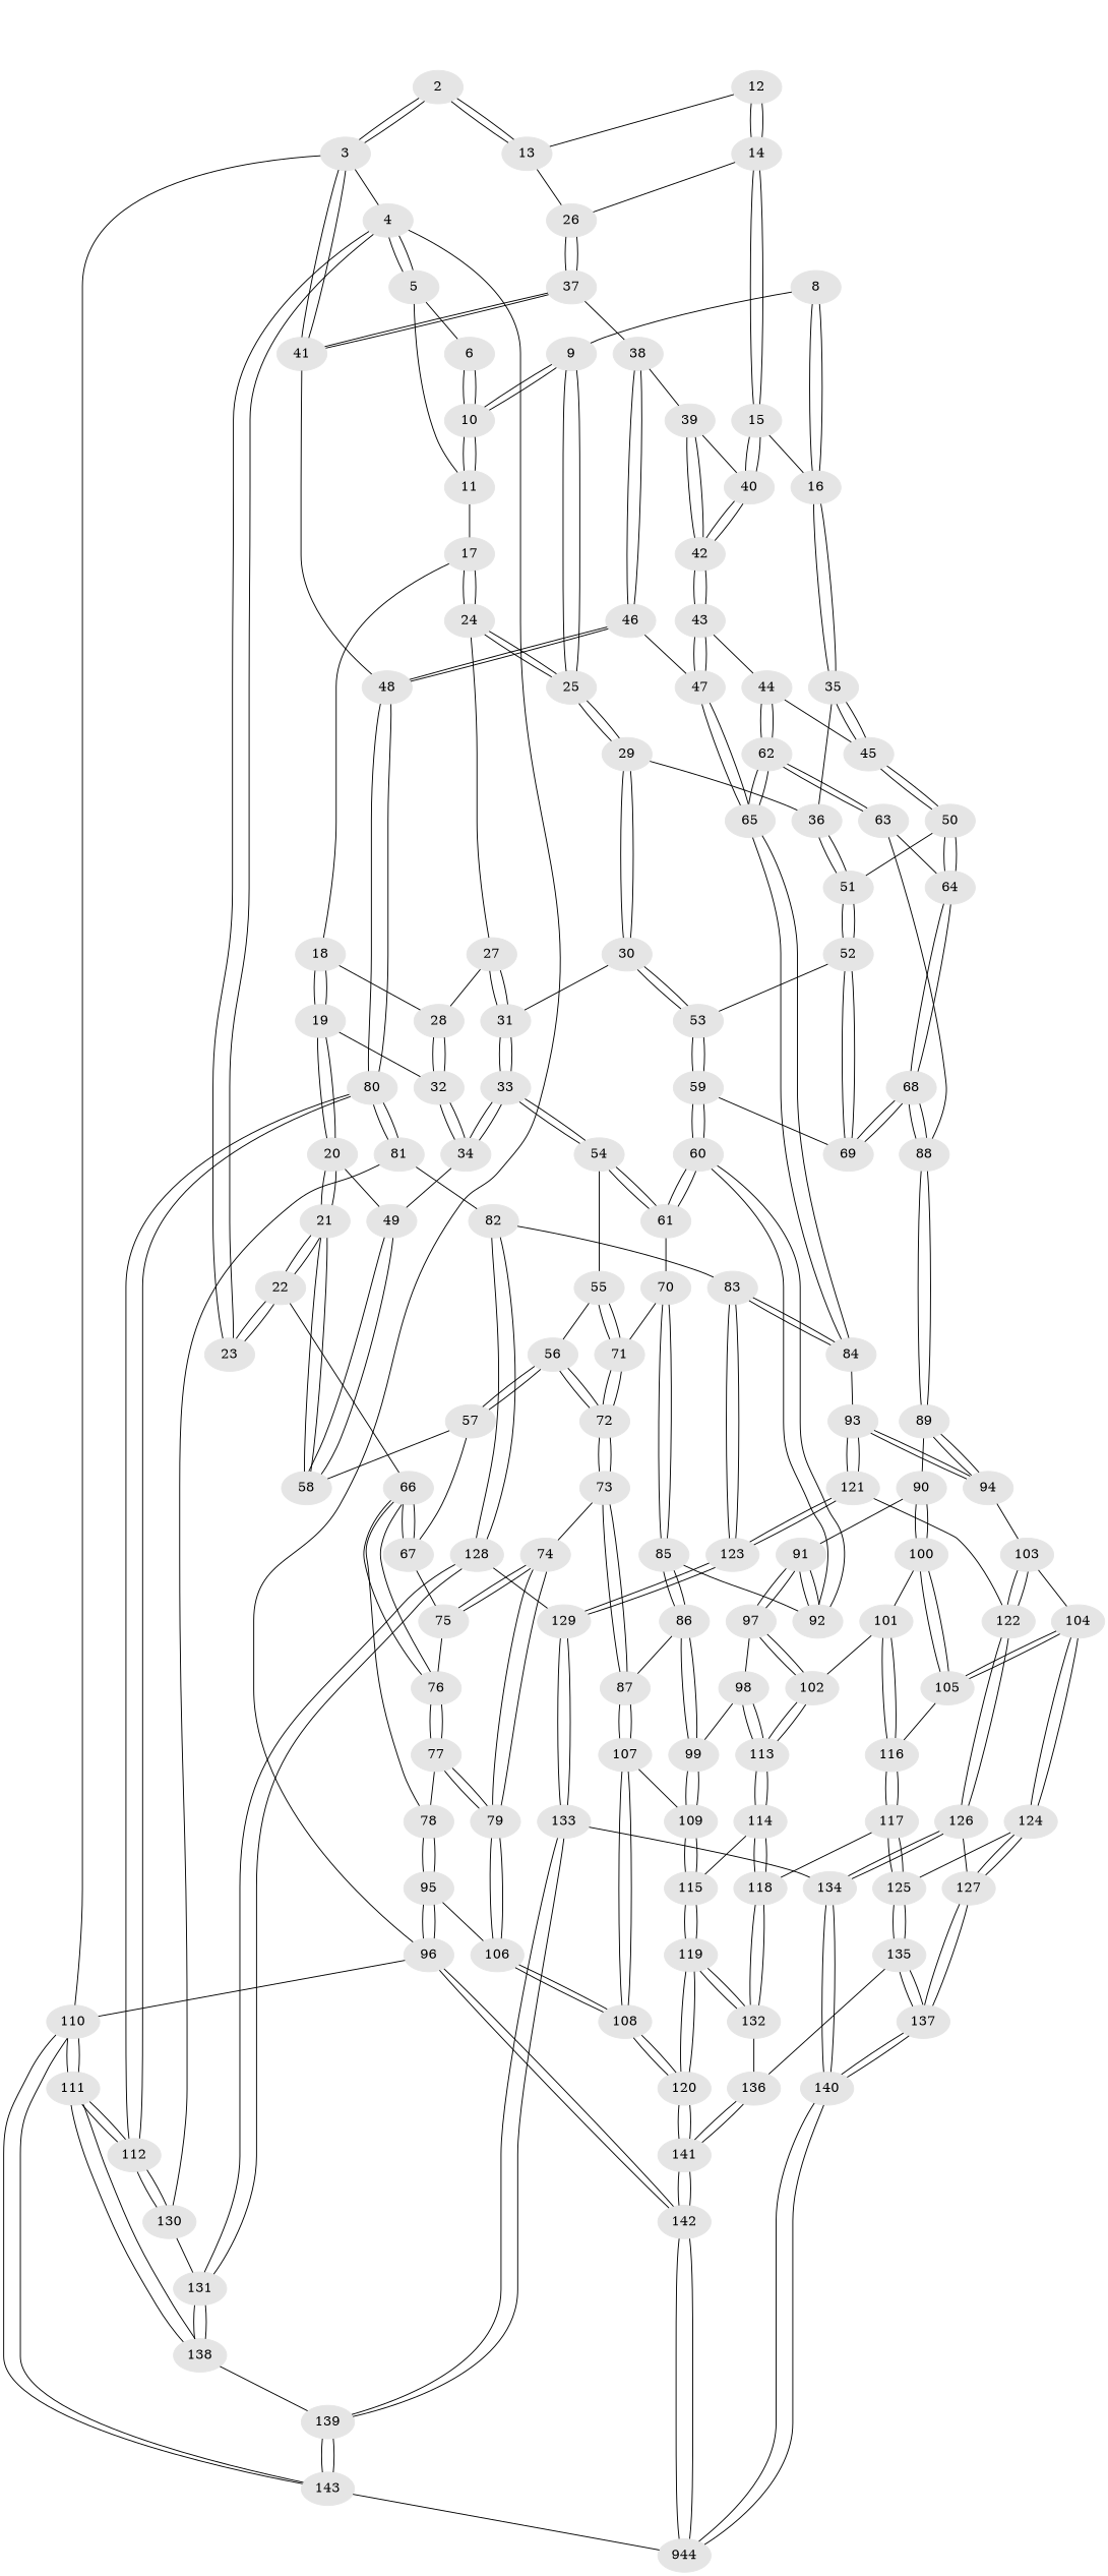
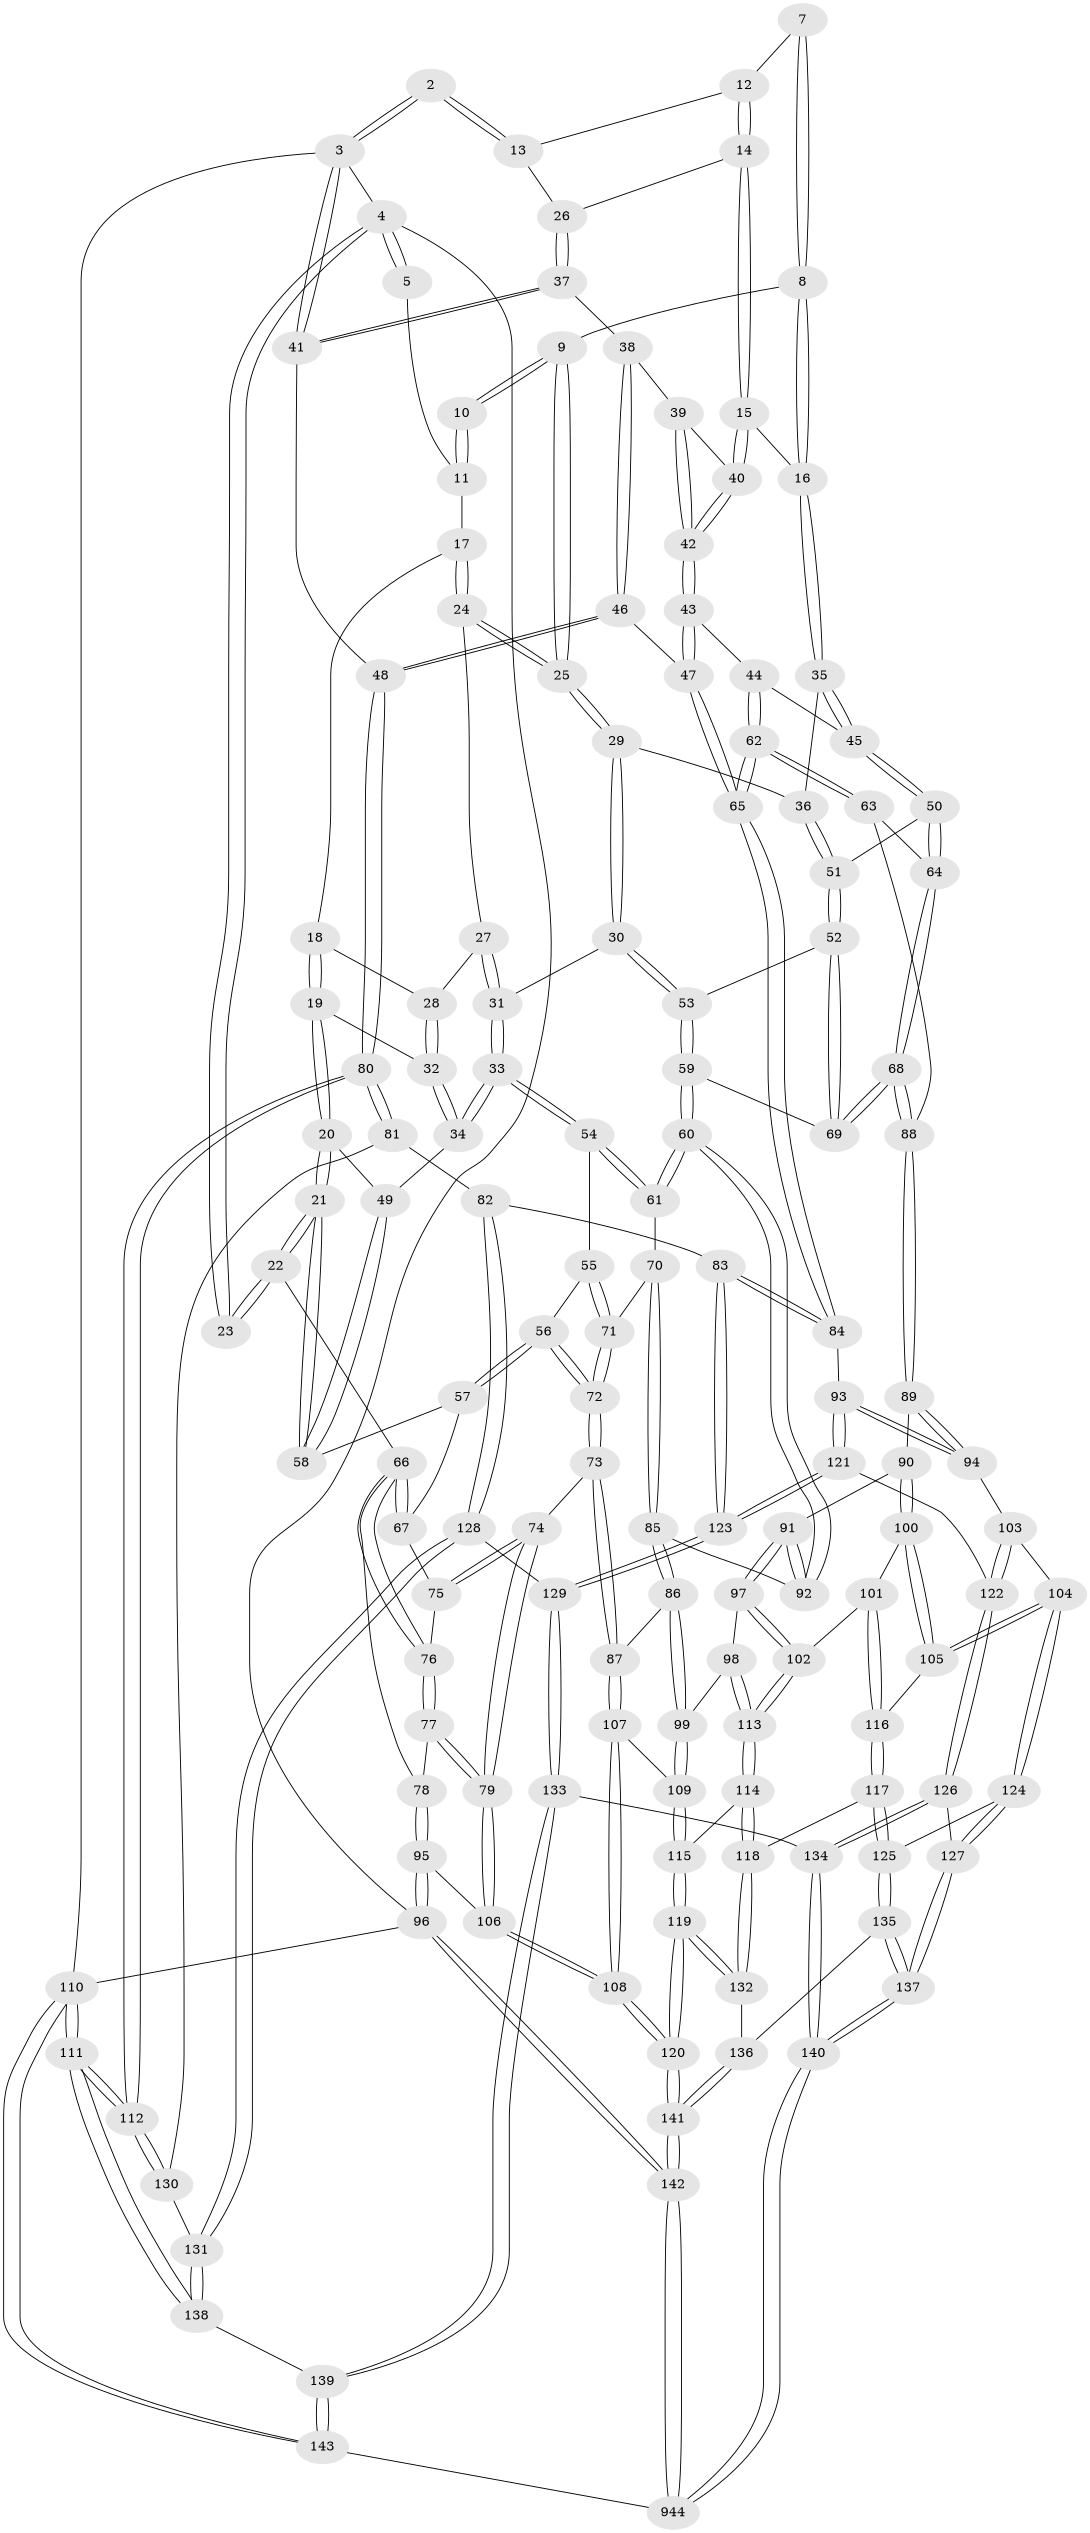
  graph {
    node [color=gray90 style=filled]
    2
    3
    13
+   7
    8
    12
    4
    41
    110
    26
    5
    23
    96
    48
    111
    143
-   6
    11
    142
    10
    17
    9
    16
    14
    25
    35
    29
    18
    24
    15
    37
    40
    42
    36
    45
    19
    28
    27
    20
    32
    21
    49
    34
    22
    58
    66
    78
    67
    76
    95
    31
    30
    38
    33
    53
    51
    59
    54
    55
    61
    50
    52
    39
    46
    47
    43
    80
    44
    62
    65
    63
    64
    84
    81
    112
    68
    69
    60
    56
    71
    70
    57
    72
    73
    75
    92
    85
    88
    89
    93
    77
    86
    74
    87
    79
    107
    106
    108
    82
    130
    83
    128
    131
    123
    129
    94
    121
    99
    109
    90
    91
    100
    103
    97
    101
    105
    98
    102
    122
    104
    n121 [label=944]
    113
    114
    115
    116
    117
    124
    126
    125
    127
    120
    141
    119
    138
    139
    118
    132
    135
    136
    134
    133
    137
    140
    2 -- 3
    2 -- 3
    2 -- 13
    2 -- 13
    3 -- 4
    3 -- 41
    3 -- 41
    3 -- 110
    13 -- 26
+   7 -- 8
+   7 -- 8
+   7 -- 12
    8 -- 9
    8 -- 16
    8 -- 16
    12 -- 13
    12 -- 14
    12 -- 14
    4 -- 5
    4 -- 5
    4 -- 23
    4 -- 23
    4 -- 96
    41 -- 48
    110 -- 111
    110 -- 111
    110 -- 143
    110 -- 143
    26 -- 37
    26 -- 37
-   5 -- 6
    5 -- 11
    96 -- 110
    96 -- 142
    96 -- 142
    48 -- 80
    48 -- 80
    111 -- 112
    111 -- 112
    111 -- 138
    111 -- 138
    143 -- n121
-   6 -- 10
-   6 -- 10
    11 -- 17
    142 -- n121
    142 -- n121
    10 -- 11
    10 -- 11
    17 -- 18
    17 -- 24
    17 -- 24
    9 -- 10
    9 -- 10
    9 -- 25
    9 -- 25
    16 -- 35
    16 -- 35
    14 -- 26
    14 -- 15
    14 -- 15
    25 -- 29
    25 -- 29
    35 -- 36
    35 -- 45
    35 -- 45
    29 -- 36
    29 -- 30
    29 -- 30
    18 -- 19
    18 -- 19
    18 -- 28
    24 -- 25
    24 -- 25
    24 -- 27
    15 -- 16
    15 -- 40
    15 -- 40
    37 -- 41
    37 -- 41
    37 -- 38
    40 -- 42
    40 -- 42
    42 -- 43
    42 -- 43
    36 -- 51
    36 -- 51
    45 -- 50
    45 -- 50
    19 -- 20
    19 -- 20
    19 -- 32
    28 -- 32
    28 -- 32
    27 -- 28
    27 -- 31
    27 -- 31
    20 -- 21
    20 -- 21
    20 -- 49
    32 -- 34
    32 -- 34
    21 -- 22
    21 -- 22
    21 -- 58
    21 -- 58
    49 -- 58
    49 -- 58
    34 -- 49
    22 -- 23
    22 -- 23
    22 -- 66
    66 -- 78
    66 -- 67
    66 -- 67
    66 -- 76
    66 -- 76
    78 -- 95
    78 -- 95
    67 -- 75
    76 -- 77
    76 -- 77
    95 -- 96
    95 -- 96
    95 -- 106
    31 -- 33
    31 -- 33
    30 -- 31
    30 -- 53
    30 -- 53
    38 -- 39
    38 -- 46
    38 -- 46
    33 -- 34
    33 -- 34
    33 -- 54
    33 -- 54
    53 -- 59
    53 -- 59
    51 -- 52
    51 -- 52
    59 -- 69
    59 -- 60
    59 -- 60
    54 -- 55
    54 -- 61
    54 -- 61
    55 -- 56
    55 -- 71
    55 -- 71
    61 -- 70
    50 -- 51
    50 -- 64
    50 -- 64
    52 -- 53
    52 -- 69
    52 -- 69
    39 -- 40
    39 -- 42
    39 -- 42
    46 -- 48
    46 -- 48
    46 -- 47
    47 -- 65
    47 -- 65
    43 -- 47
    43 -- 47
    43 -- 44
    80 -- 81
    80 -- 81
    80 -- 112
    80 -- 112
    44 -- 45
    44 -- 62
    44 -- 62
    62 -- 65
    62 -- 65
    62 -- 63
    62 -- 63
    65 -- 84
    65 -- 84
    63 -- 64
    63 -- 88
    64 -- 68
    64 -- 68
    84 -- 93
    81 -- 82
    81 -- 130
    112 -- 130
    112 -- 130
    68 -- 69
    68 -- 69
    68 -- 88
    68 -- 88
    60 -- 61
    60 -- 61
    60 -- 92
    60 -- 92
    56 -- 57
    56 -- 57
    56 -- 72
    56 -- 72
    71 -- 72
    71 -- 72
    70 -- 71
    70 -- 85
    70 -- 85
    57 -- 58
    57 -- 67
    72 -- 73
    72 -- 73
    73 -- 74
    73 -- 87
    73 -- 87
    75 -- 76
    85 -- 92
    85 -- 86
    85 -- 86
    88 -- 89
    88 -- 89
    89 -- 94
    89 -- 94
    89 -- 90
    93 -- 94
    93 -- 94
    93 -- 121
    93 -- 121
    77 -- 78
    77 -- 79
    77 -- 79
    86 -- 87
    86 -- 99
    86 -- 99
    74 -- 75
    74 -- 75
    74 -- 79
    74 -- 79
    87 -- 107
    87 -- 107
    79 -- 106
    79 -- 106
    107 -- 108
    107 -- 108
    107 -- 109
    106 -- 108
    106 -- 108
    108 -- 120
    108 -- 120
    82 -- 83
    82 -- 128
    82 -- 128
    130 -- 131
    83 -- 84
    83 -- 84
    83 -- 123
    83 -- 123
    128 -- 131
    128 -- 131
    128 -- 129
    131 -- 138
    131 -- 138
    123 -- 129
    123 -- 129
    129 -- 133
    129 -- 133
    94 -- 103
    121 -- 123
    121 -- 123
    121 -- 122
    99 -- 109
    99 -- 109
    109 -- 115
    109 -- 115
    90 -- 91
    90 -- 100
    90 -- 100
    91 -- 92
    91 -- 92
    91 -- 97
    91 -- 97
    100 -- 101
    100 -- 105
    100 -- 105
    103 -- 122
    103 -- 122
    103 -- 104
    97 -- 98
    97 -- 102
    97 -- 102
    101 -- 102
    101 -- 116
    101 -- 116
    105 -- 116
    98 -- 99
    98 -- 113
    98 -- 113
    102 -- 113
    102 -- 113
    122 -- 126
    122 -- 126
    104 -- 105
    104 -- 105
    104 -- 124
    104 -- 124
    113 -- 114
    113 -- 114
    114 -- 115
    114 -- 118
    114 -- 118
    115 -- 119
    115 -- 119
    116 -- 117
    116 -- 117
    117 -- 125
    117 -- 125
    117 -- 118
    124 -- 125
    124 -- 127
    124 -- 127
    126 -- 127
    126 -- 134
    126 -- 134
    125 -- 135
    125 -- 135
    127 -- 137
    127 -- 137
    120 -- 141
    120 -- 141
    141 -- 142
    141 -- 142
    119 -- 120
    119 -- 120
    119 -- 132
    119 -- 132
    138 -- 139
    139 -- 143
    139 -- 143
    118 -- 132
    118 -- 132
    132 -- 136
    135 -- 136
    135 -- 137
    135 -- 137
    136 -- 141
    136 -- 141
    134 -- 140
    134 -- 140
    133 -- 139
    133 -- 139
    133 -- 134
    137 -- 140
    137 -- 140
    140 -- n121
    140 -- n121
  }
